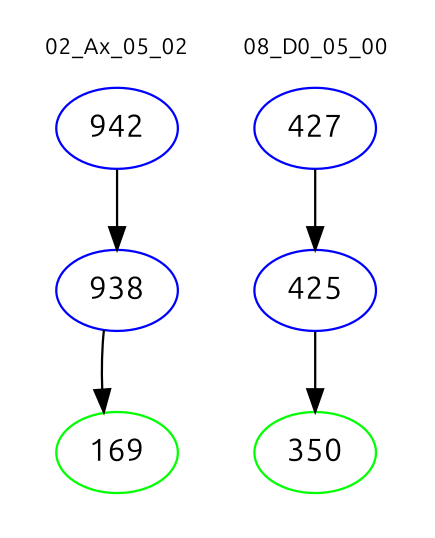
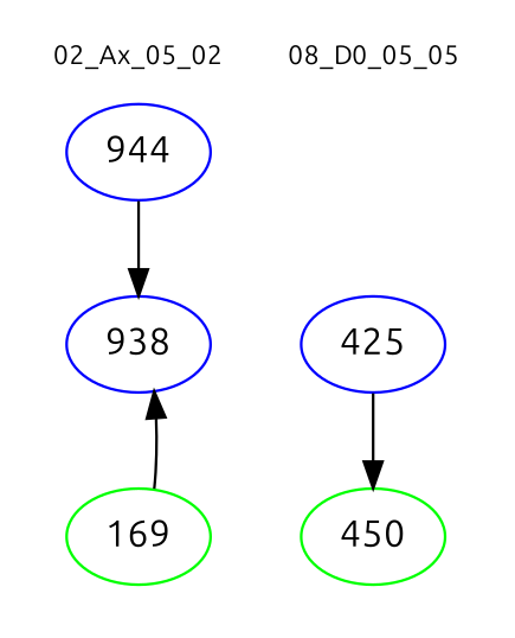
  digraph {
    fontname=Ubuntu
    node [color=blue fontname=Ubuntu]
    edge [color=black fontname=Ubuntu]
-   n1 [label=942]
+   n1 [label=944]
    n2 [label=938]
    n3 [color=green label=169]
-   n4 [label=427]
    n5 [label=425]
-   n6 [color=green label=350]
+   n6 [color=green label=450]
    subgraph cluster_1 {
      color=white
      fontsize=10
      label="02_Ax_05_02"
      n1
      n2
      n3
    }
    subgraph cluster_2 {
      color=white
      fontsize=10
-     label="08_D0_05_00"
-     n4
+     label="08_D0_05_05"
      n5
      n6
    }
    n1 -> n2
-   n2 -> n3
-   n4 -> n5
+   n3 -> n2
    n5 -> n6
  }
